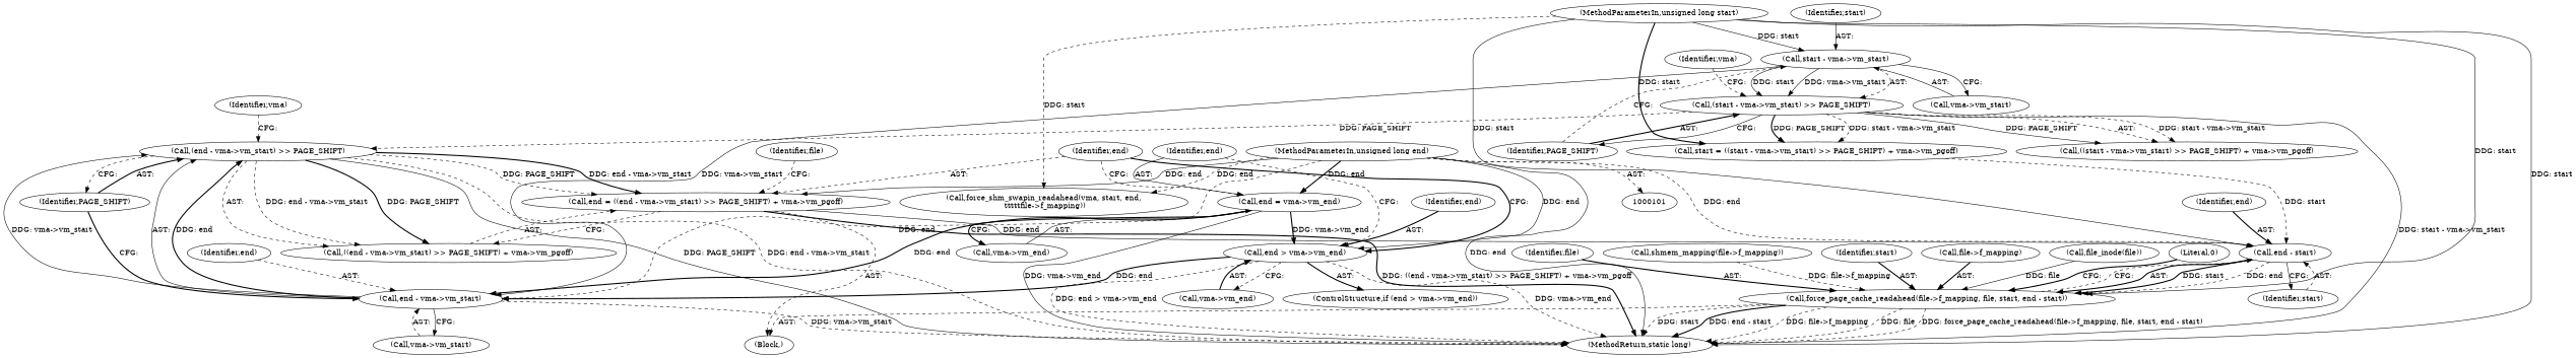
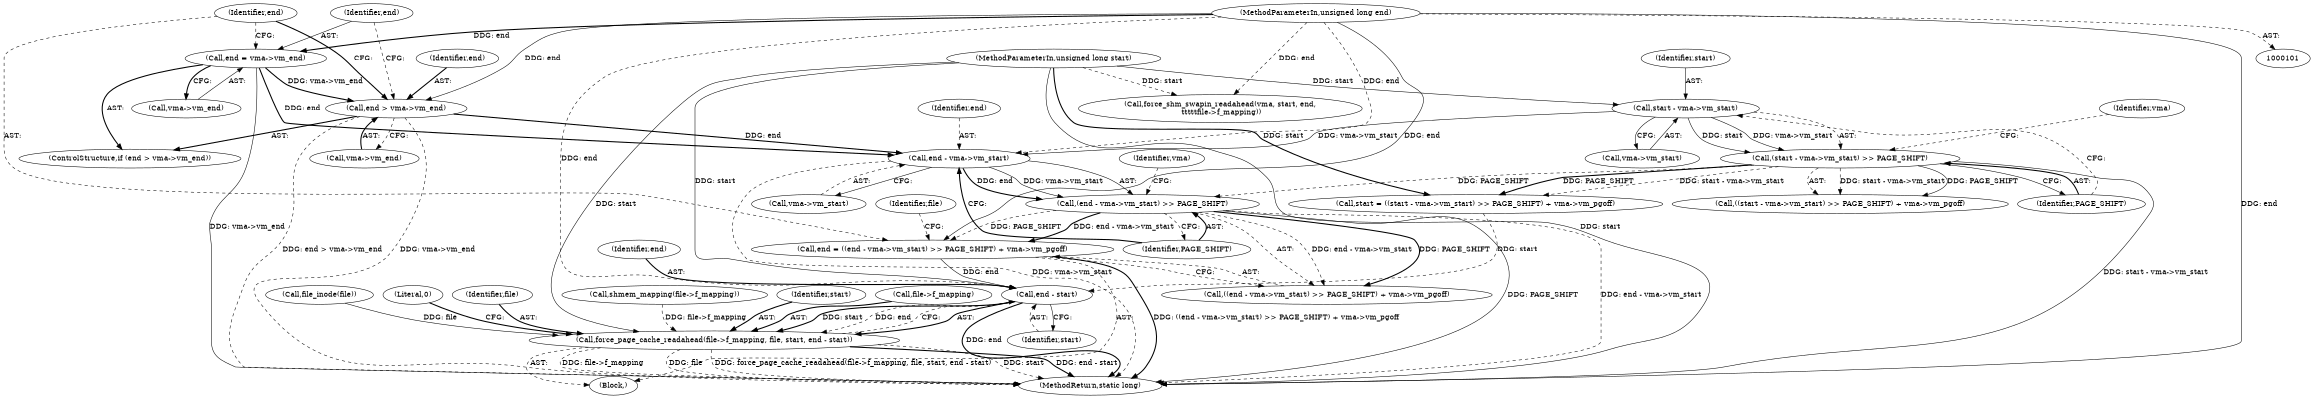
  digraph {
    edge [style=dashed]
    n1 [label="(Call,end = ((end - vma->vm_start) >> PAGE_SHIFT) + vma->vm_pgoff)"]
    n2 [label="(Call,end - start)"]
    n3 [label="(MethodReturn,static long)"]
    n4 [label="(Block,)"]
    n5 [label="(Call,((end - vma->vm_start) >> PAGE_SHIFT) + vma->vm_pgoff)"]
    n6 [label="(Call,force_page_cache_readahead(file->f_mapping, file, start, end - start))"]
    n7 [label="(Identifier,start)"]
    n8 [label="(Call,(end - vma->vm_start) >> PAGE_SHIFT)"]
    n9 [label="(Identifier,PAGE_SHIFT)"]
    n10 [label="(Call,end - vma->vm_start)"]
    n11 [label="(Call,vma->vm_start)"]
    n12 [label="(Call,end > vma->vm_end)"]
    n13 [label="(ControlStructure,if (end > vma->vm_end))"]
    n14 [label="(Call,vma->vm_end)"]
    n15 [label="(Call,end = vma->vm_end)"]
    n16 [label="(Call,vma->vm_end)"]
    n17 [label="(MethodParameterIn,unsigned long end)"]
    n18 [label="(Call,force_shm_swapin_readahead(vma, start, end,\n \t\t\t\t\tfile->f_mapping))"]
    1000101
    n20 [label="(Call,start - vma->vm_start)"]
    n21 [label="(Call,(start - vma->vm_start) >> PAGE_SHIFT)"]
    n22 [label="(Call,vma->vm_start)"]
    n23 [label="(Call,start = ((start - vma->vm_start) >> PAGE_SHIFT) + vma->vm_pgoff)"]
    n24 [label="(Identifier,PAGE_SHIFT)"]
    n25 [label="(Call,((start - vma->vm_start) >> PAGE_SHIFT) + vma->vm_pgoff)"]
    n26 [label="(MethodParameterIn,unsigned long start)"]
    n27 [label="(Identifier,file)"]
    n28 [label="(Call,shmem_mapping(file->f_mapping))"]
    n29 [label="(Identifier,vma)"]
    n30 [label="(Identifier,end)"]
    n31 [label="(Identifier,end)"]
    n32 [label="(Identifier,start)"]
    n33 [label="(Call,file->f_mapping)"]
    n34 [label="(Identifier,end)"]
    n35 [label="(Call,file_inode(file))"]
    n36 [label="(Literal,0)"]
    n37 [label="(Identifier,start)"]
    n38 [label="(Identifier,file)"]
    n39 [label="(Identifier,vma)"]
    n40 [label="(Identifier,end)"]
    n41 [label="(Identifier,end)"]
    n1 -> n2 [label="DDG: end" style=solid]
    n1 -> n3 [label="DDG: ((end - vma->vm_start) >> PAGE_SHIFT) + vma->vm_pgoff" style=bold]
    n1 -> n4 [label="AST: "]
    n1 -> n5 [label="CFG: "]
+   n2 -> n3 [label="DDG: end" style=bold]
    n2 -> n6 [label="AST: " style=bold]
    n2 -> n6 [label="DDG: start" style=bold]
    n2 -> n6 [label="DDG: end"]
    n2 -> n7 [label="CFG: " style=solid]
    n5 -> n1 [label="AST: "]
    n6 -> n2 [label="CFG: "]
    n6 -> n3 [label="DDG: file->f_mapping"]
    n6 -> n3 [label="DDG: file"]
    n6 -> n3 [label="DDG: force_page_cache_readahead(file->f_mapping, file, start, end - start)"]
    n6 -> n3 [label="DDG: start"]
    n6 -> n3 [label="DDG: end - start" style=bold]
    n6 -> n4 [label="AST: "]
    n7 -> n2 [label="AST: "]
    n8 -> n1 [label="DDG: end - vma->vm_start" style=bold]
    n8 -> n1 [label="DDG: PAGE_SHIFT"]
    n8 -> n3 [label="DDG: PAGE_SHIFT" style=solid]
    n8 -> n3 [label="DDG: end - vma->vm_start"]
    n8 -> n5 [label="AST: "]
    n8 -> n5 [label="DDG: end - vma->vm_start"]
    n8 -> n5 [label="DDG: PAGE_SHIFT" style=bold]
    n8 -> n9 [label="CFG: "]
    n9 -> n8 [label="AST: " style=bold]
    n9 -> n10 [label="CFG: " style=bold]
    n10 -> n3 [label="DDG: vma->vm_start"]
    n10 -> n8 [label="AST: " style=solid]
    n10 -> n8 [label="DDG: end" style=bold]
    n10 -> n8 [label="DDG: vma->vm_start" style=solid]
    n10 -> n11 [label="CFG: " style=solid]
    n11 -> n10 [label="AST: "]
    n12 -> n3 [label="DDG: end > vma->vm_end"]
    n12 -> n3 [label="DDG: vma->vm_end"]
    n12 -> n10 [label="DDG: end" style=bold]
    n12 -> n13 [label="AST: " style=bold]
    n12 -> n14 [label="CFG: "]
    n14 -> n12 [label="AST: " style=bold]
    n15 -> n3 [label="DDG: vma->vm_end" style=solid]
    n15 -> n10 [label="DDG: end" style=bold]
    n15 -> n12 [label="DDG: vma->vm_end" style=bold]
+   n15 -> n13 [label="AST: " style=bold]
    n15 -> n16 [label="CFG: " style=bold]
    n16 -> n15 [label="AST: " style=solid]
    n17 -> n1 [label="DDG: end" style=solid]
    n17 -> n2 [label="DDG: end"]
    n17 -> n3 [label="DDG: end" style=solid]
    n17 -> n10 [label="DDG: end"]
    n17 -> n12 [label="DDG: end" style=solid]
    n17 -> n15 [label="DDG: end" style=bold]
    n17 -> n18 [label="DDG: end"]
    n17 -> 1000101 [label="AST: "]
    n20 -> n10 [label="DDG: vma->vm_start" style=solid]
    n20 -> n21 [label="AST: "]
    n20 -> n21 [label="DDG: start" style=solid]
    n20 -> n21 [label="DDG: vma->vm_start" style=solid]
    n20 -> n22 [label="CFG: " style=solid]
    n21 -> n3 [label="DDG: start - vma->vm_start" style=solid]
    n21 -> n8 [label="DDG: PAGE_SHIFT"]
    n21 -> n23 [label="DDG: start - vma->vm_start"]
    n21 -> n23 [label="DDG: PAGE_SHIFT" style=bold]
    n21 -> n24 [label="CFG: " style=solid]
    n21 -> n25 [label="AST: "]
    n21 -> n25 [label="DDG: start - vma->vm_start"]
    n21 -> n25 [label="DDG: PAGE_SHIFT" style=solid]
    n22 -> n20 [label="AST: " style=solid]
    n23 -> n2 [label="DDG: start"]
    n24 -> n20 [label="CFG: "]
    n24 -> n21 [label="AST: " style=bold]
    n26 -> n2 [label="DDG: start" style=solid]
    n26 -> n3 [label="DDG: start" style=solid]
    n26 -> n6 [label="DDG: start" style=solid]
    n26 -> n18 [label="DDG: start"]
    n26 -> n20 [label="DDG: start" style=solid]
    n26 -> n23 [label="DDG: start" style=bold]
    n27 -> n6 [label="AST: " style=bold]
    n28 -> n6 [label="DDG: file->f_mapping"]
    n29 -> n8 [label="CFG: "]
    n30 -> n1 [label="AST: "]
    n30 -> n12 [label="CFG: " style=bold]
    n30 -> n15 [label="CFG: "]
    n31 -> n12 [label="AST: " style=bold]
    n32 -> n6 [label="AST: " style=bold]
    n33 -> n6 [label="AST: " style=bold]
    n34 -> n10 [label="AST: "]
    n35 -> n6 [label="DDG: file" style=solid]
    n36 -> n6 [label="CFG: " style=bold]
    n37 -> n20 [label="AST: " style=solid]
    n38 -> n1 [label="CFG: "]
    n39 -> n21 [label="CFG: "]
    n40 -> n2 [label="AST: " style=bold]
    n41 -> n12 [label="CFG: "]
    n41 -> n15 [label="AST: " style=solid]
  }
